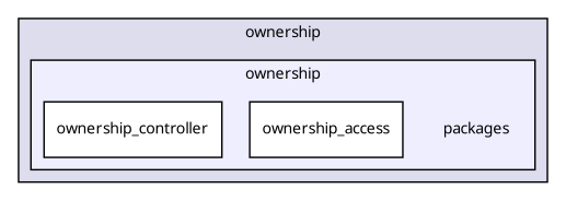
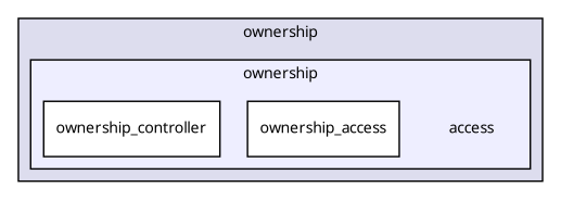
  digraph {
    compound=true
    node [fontname="FreeSans.ttf" fontsize=10 shape=box color=black fillcolor=white style=filled]
-   n1 [label=packages shape=plaintext color="" fillcolor="" style=""]
+   n1 [label=access shape=plaintext color="" fillcolor="" style=""]
    n2 [label=ownership_access]
    n3 [label=ownership_controller]
    subgraph cluster_1 {
      bgcolor="#ddddee"
      fontname="FreeSans.ttf"
      fontsize=10
      label=ownership
      pencolor=black
      subgraph cluster_2 {
        bgcolor="#eeeeff"
        fontname="FreeSans.ttf"
        fontsize=10
        pencolor=black
        n1
        n2
        n3
      }
    }
  }
